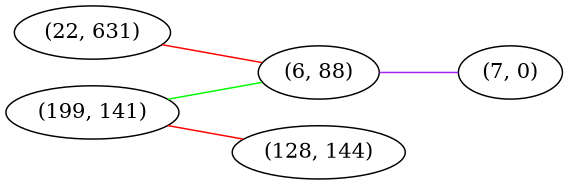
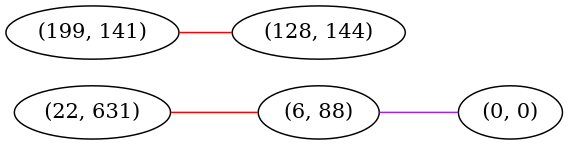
  graph {
    rankdir=LR
    edge [color=red weight=1]
    n1 [label="(22, 631)"]
    "(6, 88)"
-   "(0, 0)" [label="(7, 0)"]
+   "(0, 0)"
    "(199, 141)"
    n5 [label="(128, 144)"]
    n1 -- "(6, 88)"
    "(6, 88)" -- "(0, 0)" [color=purple weight=4]
-   "(199, 141)" -- "(6, 88)" [color=green weight=2]
    "(199, 141)" -- n5
  }
